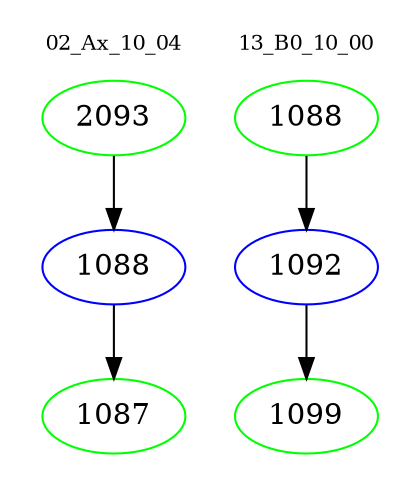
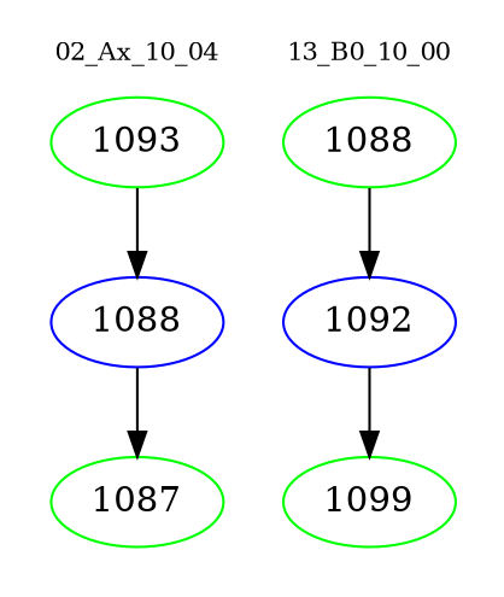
  digraph {
    node [color=green]
    edge [color=black]
-   n1 [label=2093]
+   n1 [label=1093]
    n2 [color=blue label=1088]
    n3 [label=1087]
    n4 [label=1088]
    n5 [color=blue label=1092]
    n6 [label=1099]
    subgraph cluster_1 {
      color=white
      fontsize=10
      label="02_Ax_10_04"
      n1
      n2
      n3
    }
    subgraph cluster_2 {
      color=white
      fontsize=10
      label="13_B0_10_00"
      n4
      n5
      n6
    }
    n1 -> n2
    n2 -> n3
    n4 -> n5
    n5 -> n6
  }
